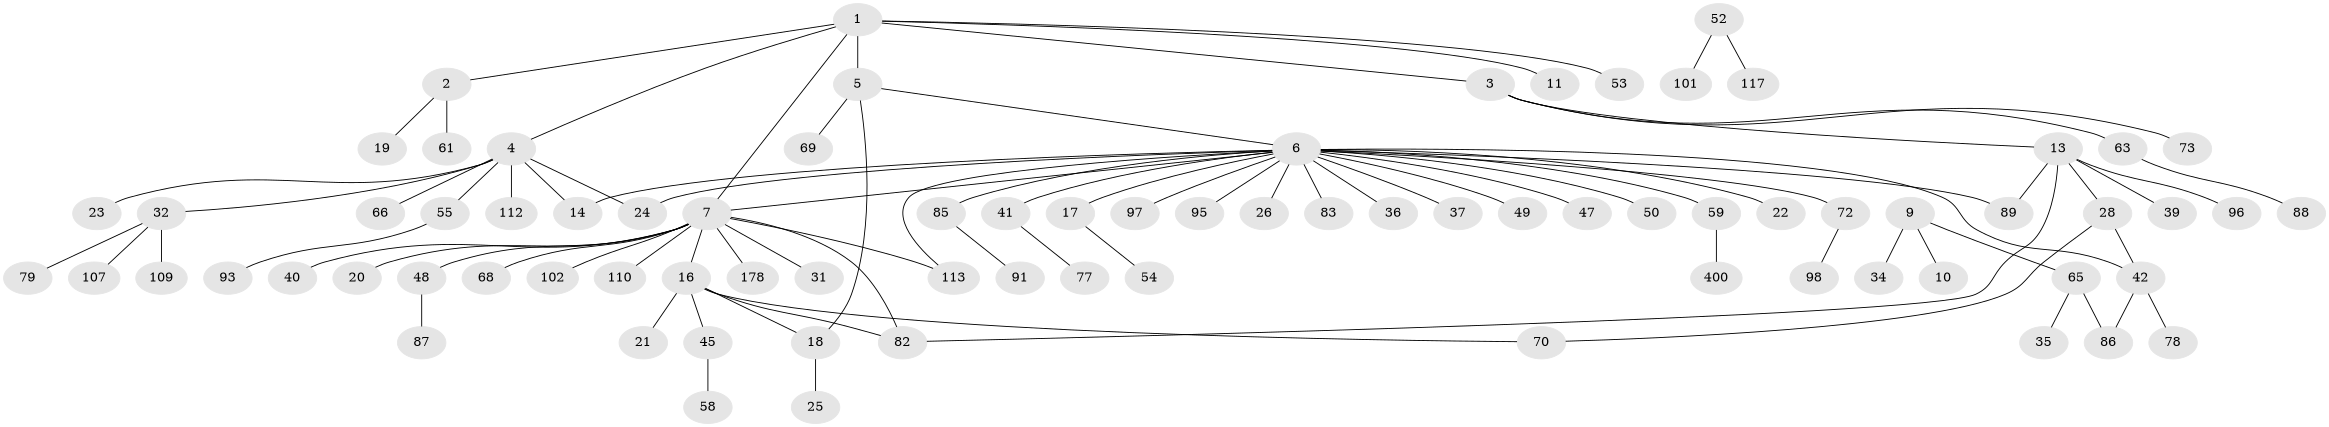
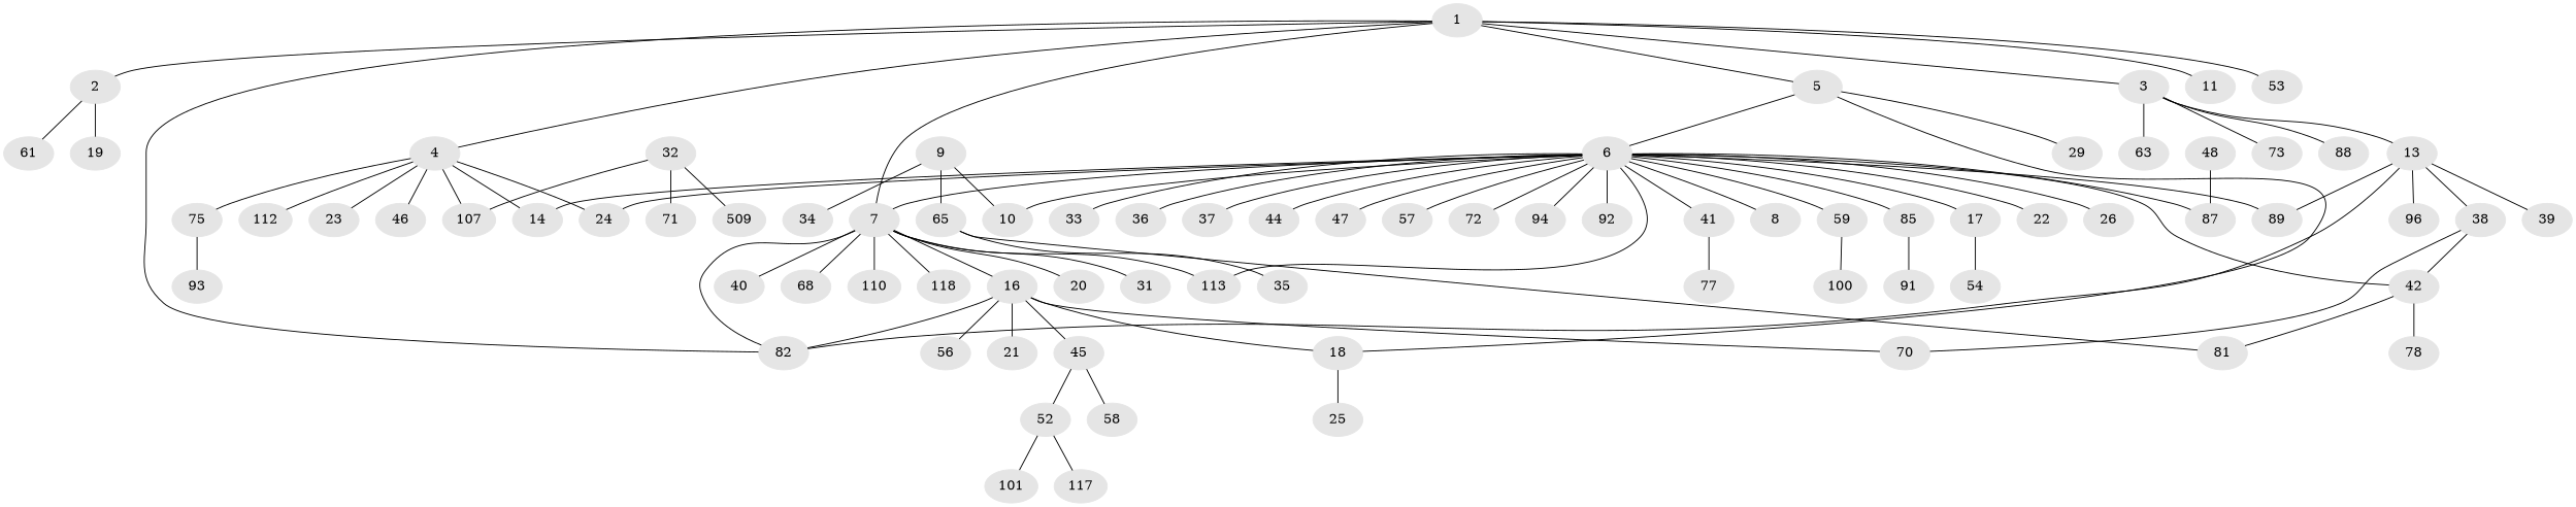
  graph {
    node [color=gray90 style=filled]
    1 [super="+75"]
    2 [super="+80"]
    3 [super="+30"]
    4 [super="+116"]
    5 [super="+57"]
    7 [super="+12"]
    11
    53 [super="+92"]
    82 [super="+99"]
    19
    n11 [label=61]
    13 [super="+27"]
    63 [super="+81"]
    73
    88
    14 [super="+66"]
    23
    24 [super="+90"]
    32 [super="+76"]
-   46 [label=66]
-   55
+   46
+   55 [label=75]
    112
    6 [super="+69"]
    18 [super="+62"]
-   29 [label=69]
+   29
    113
    16 [super="+38"]
    20
    31 [super="+71"]
    40
    48
    68 [super="+108"]
-   102
    110
-   118 [label=178]
+   118
    9 [super="+43"]
    10 [super="+60"]
    n38 [label=65 super="+67"]
    34 [super="+97"]
    89
-   28 [super="+114"]
+   28 [super="+114" label=38]
    39
    96
-   79
+   79 [label=71]
    107
-   109
+   109 [label=509]
    93
+   8
    17
    22
    26 [super="+74"]
-   33 [label=83]
+   33
    36 [super="+49"]
    37
    41
    42 [super="+84"]
-   44 [super="+83" label=49]
+   44 [super="+83"]
    47 [super="+104"]
-   50
+   50 [label=57]
    59 [super="+65"]
    72
    85
    87 [super="+105"]
-   94 [label=97]
-   95
+   94
+   95 [label=92]
    25
    54
    77 [super="+106"]
-   86 [super="+103"]
+   86 [super="+103" label=81]
    78
-   100 [label=400]
-   98
+   100
    91
    21 [super="+115"]
    45 [super="+111"]
+   56
    70
    35 [super="+64"]
    52 [super="+61"]
    58
    101
    117
    1 -- 2
    1 -- 3
    1 -- 4
    1 -- 5
    1 -- 7
    1 -- 11
    1 -- 53
+   1 -- 82
    2 -- 19
    2 -- n11
    3 -- 13
    3 -- 63
    3 -- 73
-   63 -- 88
+   3 -- 88
    4 -- 14
    4 -- 23
    4 -- 24
-   4 -- 32
+   4 -- 107
    4 -- 46
    4 -- 55
    4 -- 112
    5 -- 6
    5 -- 18
    5 -- 29
    7 -- 82
    7 -- 113
    7 -- 16
    7 -- 20
    7 -- 31
    7 -- 40
-   7 -- 48
    7 -- 68
-   7 -- 102
    7 -- 110
    7 -- 118
    13 -- 82
    13 -- 89
    13 -- 28
    13 -- 39
    13 -- 96
    32 -- 79
    32 -- 107
    32 -- 109
    55 -- 93
    6 -- 7
    6 -- 14
    6 -- 24
    6 -- 113
+   6 -- 10
    6 -- 89
+   6 -- 8
    6 -- 17
    6 -- 22
    6 -- 26 [weight=2]
    6 -- 33
    6 -- 36 [weight=2]
    6 -- 37
    6 -- 41
    6 -- 42 [weight=2]
    6 -- 44
    6 -- 47
    6 -- 50
    6 -- 59
    6 -- 72
    6 -- 85
+   6 -- 87
    6 -- 94
    6 -- 95 [weight=2]
    18 -- 25
    16 -- 82
    16 -- 18
    16 -- 21
    16 -- 45
+   16 -- 56
    16 -- 70
    48 -- 87
    9 -- 10
    9 -- n38
    9 -- 34
    n38 -- 86
    n38 -- 35
    28 -- 42
    28 -- 70
    17 -- 54
    41 -- 77
    42 -- 86
    42 -- 78
    59 -- 100
-   72 -- 98
    85 -- 91
+   45 -- 52
    45 -- 58
    52 -- 101
    52 -- 117
  }
